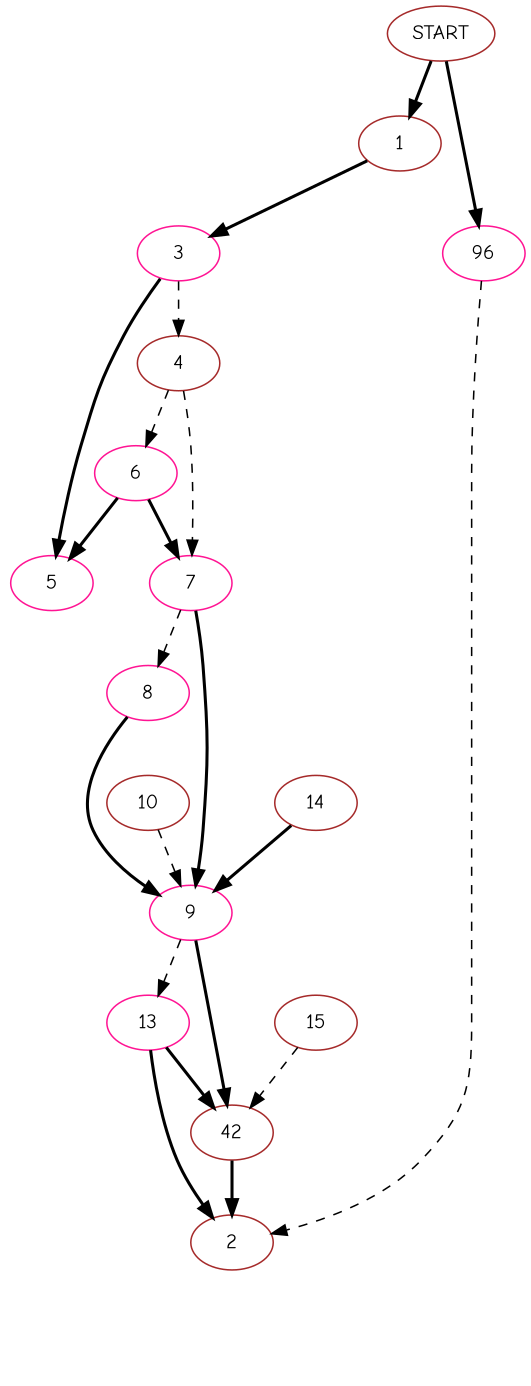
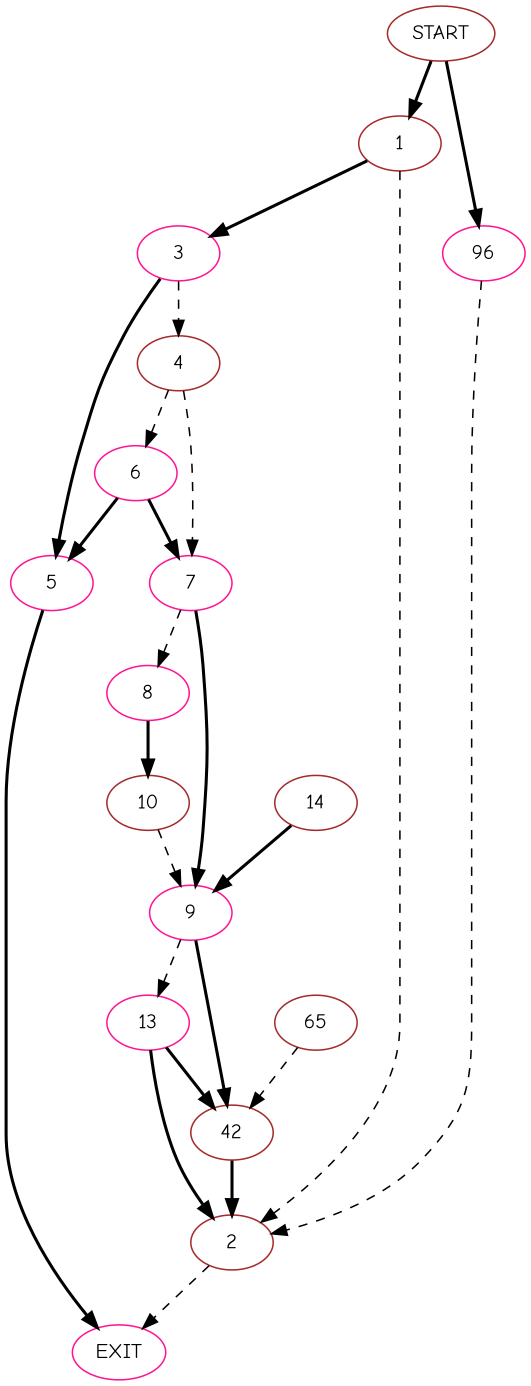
  digraph {
    fontname="Comic Neue"
    node [color=deeppink fontname="Comic Neue"]
    edge [fontname="Comic Neue" style=bold]
    n1 [color=brown label=START]
    1 [color=brown]
    n3 [label=96]
    2 [color=brown]
    3
+   n6 [label=EXIT]
    4 [color=brown]
    5
    6
    7
    8
    9
    10 [color=brown]
    n14 [color=brown label=42]
    13
    14 [color=brown]
-   15 [color=brown]
+   15 [color=brown label=65]
    n1 -> 1
    n1 -> n3
+   1 -> 2 [style=dashed]
    1 -> 3
    n3 -> 2 [style=dashed]
+   2 -> n6 [style=dashed]
    3 -> 4 [style=dashed]
    3 -> 5
    4 -> 6 [style=dashed]
    4 -> 7 [style=dashed]
+   5 -> n6
    6 -> 5
    6 -> 7
    7 -> 8 [style=dashed]
    7 -> 9
-   8 -> 9
+   8 -> 10
    9 -> n14
    9 -> 13 [style=dashed]
    10 -> 9 [style=dashed]
    n14 -> 2
    13 -> 2
    13 -> n14
    14 -> 9
    15 -> n14 [style=dashed]
  }
